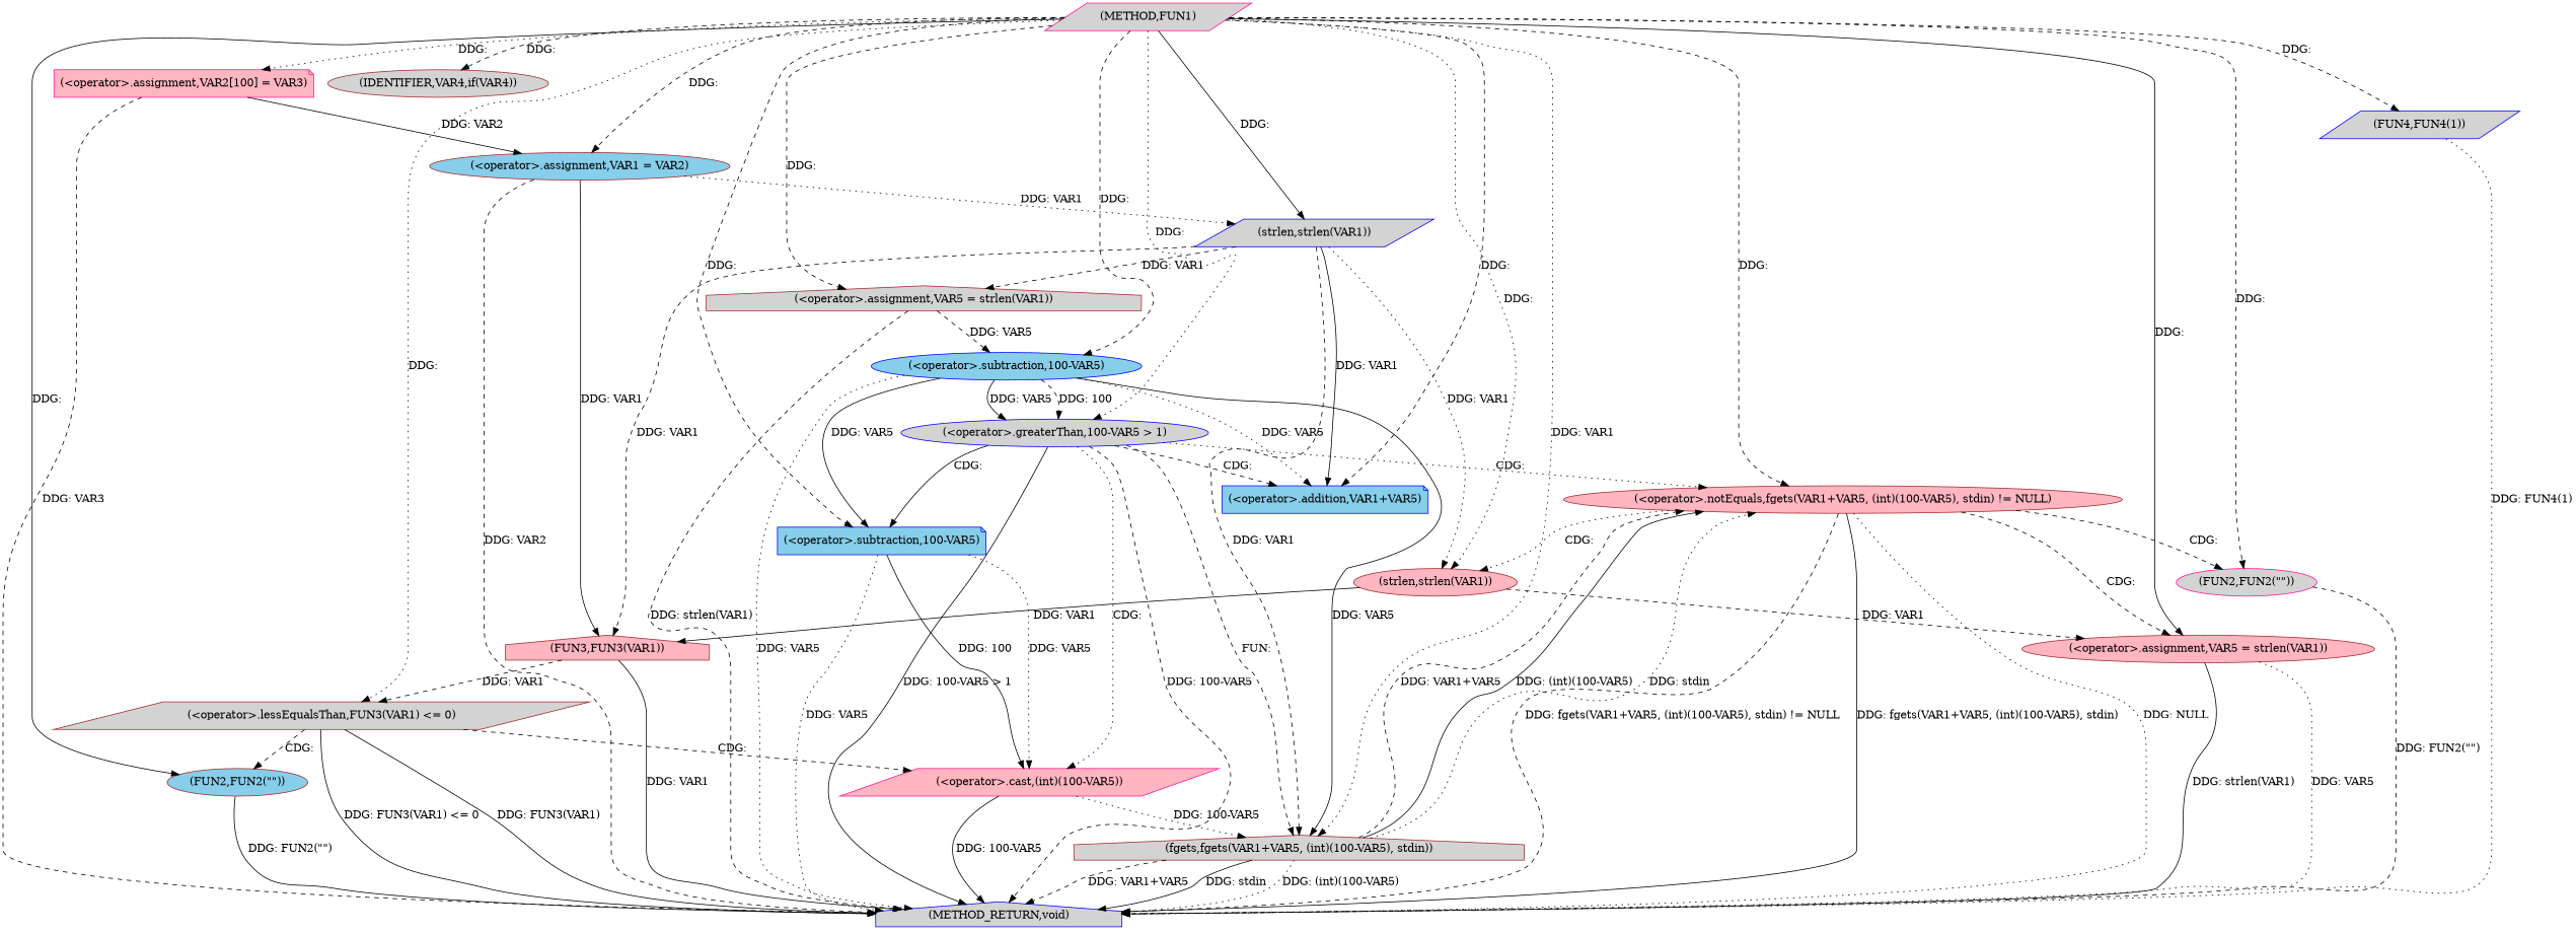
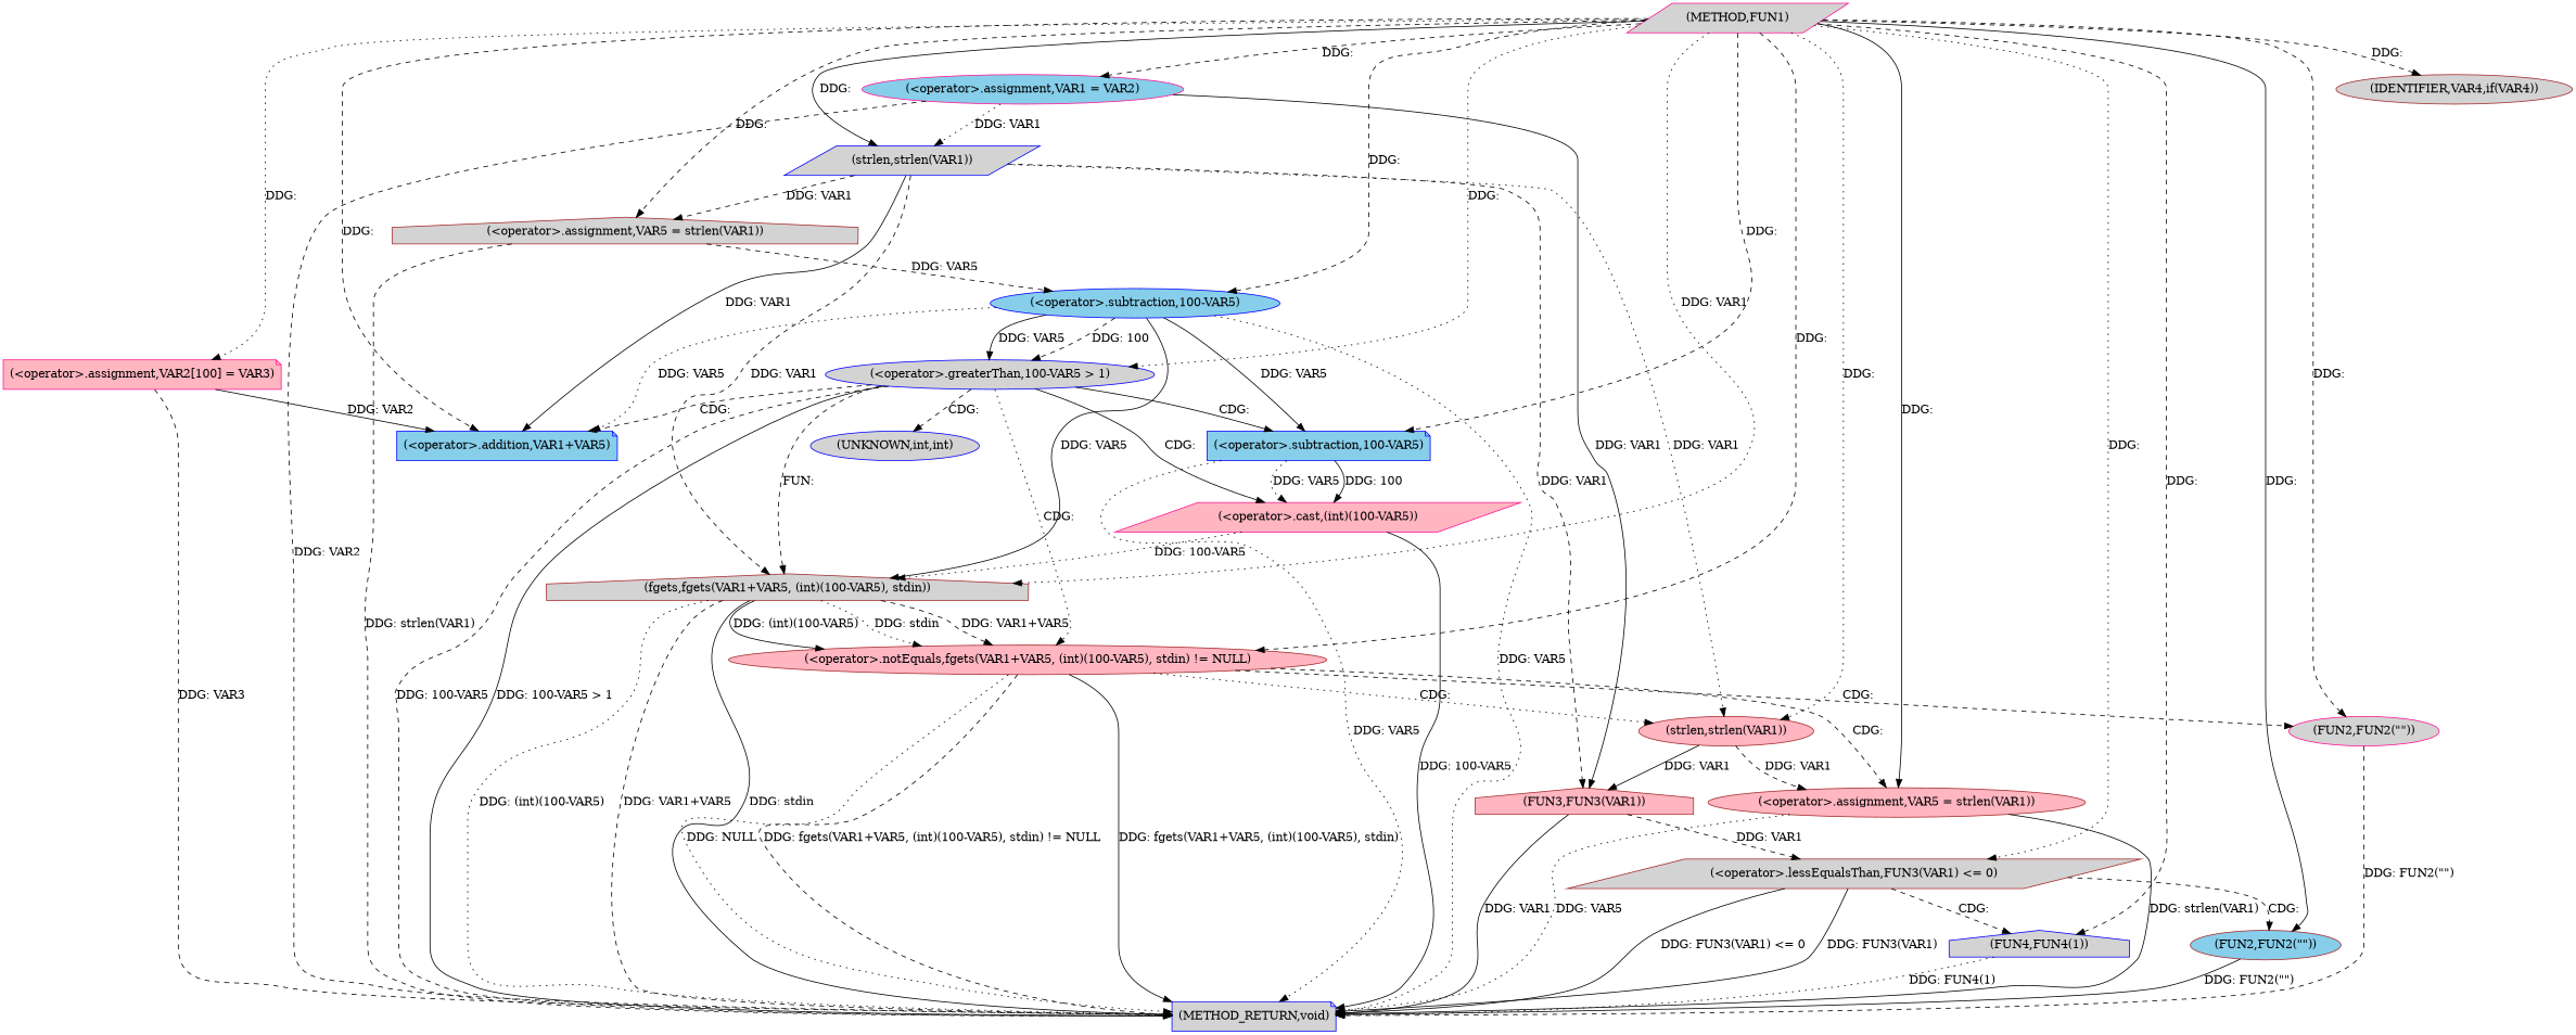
  digraph {
    node [color=brown fillcolor=lightgrey shape=ellipse style=filled]
    edge [style=dashed]
    n1 [color=deeppink label="(METHOD,FUN1)" shape=parallelogram]
    n2 [color=deeppink fillcolor=lightpink label="(<operator>.assignment,VAR2[100] = VAR3)" shape=note]
-   n3 [fillcolor=skyblue label="(<operator>.assignment,VAR1 = VAR2)"]
+   n3 [color=deeppink fillcolor=skyblue label="(<operator>.assignment,VAR1 = VAR2)"]
    n4 [label="(IDENTIFIER,VAR4,if(VAR4))"]
    n5 [label="(<operator>.assignment,VAR5 = strlen(VAR1))" shape=house]
    n6 [color=blue label="(strlen,strlen(VAR1))" shape=parallelogram]
    n7 [color=blue label="(<operator>.greaterThan,100-VAR5 > 1)"]
    n8 [color=blue fillcolor=skyblue label="(<operator>.subtraction,100-VAR5)"]
    n9 [fillcolor=lightpink label="(<operator>.notEquals,fgets(VAR1+VAR5, (int)(100-VAR5), stdin) != NULL)"]
    n10 [label="(fgets,fgets(VAR1+VAR5, (int)(100-VAR5), stdin))" shape=house]
    n11 [color=blue fillcolor=skyblue label="(<operator>.addition,VAR1+VAR5)" shape=note]
    n12 [color=blue fillcolor=skyblue label="(<operator>.subtraction,100-VAR5)" shape=note]
    n13 [fillcolor=lightpink label="(<operator>.assignment,VAR5 = strlen(VAR1))"]
    n14 [fillcolor=lightpink label="(strlen,strlen(VAR1))"]
    n15 [color=deeppink label="(FUN2,FUN2(\"\"))"]
    n16 [label="(<operator>.lessEqualsThan,FUN3(VAR1) <= 0)" shape=parallelogram]
    n17 [fillcolor=skyblue label="(FUN2,FUN2(\"\"))"]
-   n18 [color=blue label="(FUN4,FUN4(1))" shape=parallelogram]
-   n19 [color=blue label="(METHOD_RETURN,void)" shape=house]
+   n18 [color=blue label="(FUN4,FUN4(1))" shape=house]
+   n19 [color=blue label="(METHOD_RETURN,void)" shape=note]
    n20 [fillcolor=lightpink label="(FUN3,FUN3(VAR1))" shape=house]
    n21 [color=deeppink fillcolor=lightpink label="(<operator>.cast,(int)(100-VAR5))" shape=parallelogram]
+   n22 [color=blue label="(UNKNOWN,int,int)"]
    n1 -> n2 [label="DDG: " style=dotted]
    n1 -> n3 [label="DDG: "]
    n1 -> n4 [label="DDG: "]
    n1 -> n5 [label="DDG: "]
    n1 -> n6 [label="DDG: " style=solid]
    n1 -> n7 [label="DDG: " style=dotted]
    n1 -> n8 [label="DDG: "]
    n1 -> n9 [label="DDG: "]
    n1 -> n10 [label="DDG: VAR1" style=dotted]
    n1 -> n11 [label="DDG: "]
    n1 -> n12 [label="DDG: "]
    n1 -> n13 [label="DDG: " style=solid]
    n1 -> n14 [label="DDG: " style=dotted]
    n1 -> n15 [label="DDG: "]
    n1 -> n16 [label="DDG: " style=dotted]
    n1 -> n17 [label="DDG: " style=solid]
    n1 -> n18 [label="DDG: "]
-   n2 -> n3 [label="DDG: VAR2" style=solid]
+   n2 -> n11 [label="DDG: VAR2" style=solid]
    n2 -> n19 [label="DDG: VAR3"]
    n3 -> n6 [label="DDG: VAR1" style=dotted]
    n3 -> n19 [label="DDG: VAR2"]
    n3 -> n20 [label="DDG: VAR1" style=solid]
    n5 -> n8 [label="DDG: VAR5"]
    n5 -> n19 [label="DDG: strlen(VAR1)"]
    n6 -> n5 [label="DDG: VAR1"]
    n6 -> n10 [label="DDG: VAR1"]
    n6 -> n11 [label="DDG: VAR1" style=solid]
    n6 -> n14 [label="DDG: VAR1" style=dotted]
    n6 -> n20 [label="DDG: VAR1"]
    n7 -> n9 [label="CDG: " style=dotted]
    n7 -> n10 [label="FUN: "]
    n7 -> n11 [label="CDG: "]
    n7 -> n12 [label="CDG: " style=solid]
    n7 -> n19 [label="DDG: 100-VAR5 > 1" style=solid]
    n7 -> n19 [label="DDG: 100-VAR5"]
-   n7 -> n21 [label="CDG: " style=dotted]
+   n7 -> n21 [label="CDG: " style=solid]
+   n7 -> n22 [label="CDG: "]
    n8 -> n7 [label="DDG: 100"]
    n8 -> n7 [label="DDG: VAR5" style=solid]
    n8 -> n10 [label="DDG: VAR5" style=solid]
    n8 -> n11 [label="DDG: VAR5" style=dotted]
    n8 -> n12 [label="DDG: VAR5" style=solid]
    n8 -> n19 [label="DDG: VAR5" style=dotted]
    n9 -> n13 [label="CDG: "]
    n9 -> n14 [label="CDG: " style=dotted]
    n9 -> n15 [label="CDG: "]
    n9 -> n19 [label="DDG: fgets(VAR1+VAR5, (int)(100-VAR5), stdin) != NULL"]
    n9 -> n19 [label="DDG: fgets(VAR1+VAR5, (int)(100-VAR5), stdin)" style=solid]
    n9 -> n19 [label="DDG: NULL" style=dotted]
    n10 -> n9 [label="DDG: VAR1+VAR5"]
    n10 -> n9 [label="DDG: (int)(100-VAR5)" style=solid]
    n10 -> n9 [label="DDG: stdin" style=dotted]
    n10 -> n19 [label="DDG: (int)(100-VAR5)" style=dotted]
    n10 -> n19 [label="DDG: VAR1+VAR5"]
    n10 -> n19 [label="DDG: stdin" style=solid]
    n12 -> n19 [label="DDG: VAR5" style=dotted]
    n12 -> n21 [label="DDG: 100" style=solid]
    n12 -> n21 [label="DDG: VAR5" style=dotted]
    n13 -> n19 [label="DDG: strlen(VAR1)" style=solid]
    n13 -> n19 [label="DDG: VAR5" style=dotted]
    n14 -> n13 [label="DDG: VAR1"]
    n14 -> n20 [label="DDG: VAR1" style=solid]
    n15 -> n19 [label="DDG: FUN2(\"\")"]
    n16 -> n17 [label="CDG: "]
-   n16 -> n21 [label="CDG: "]
+   n16 -> n18 [label="CDG: "]
    n16 -> n19 [label="DDG: FUN3(VAR1) <= 0" style=solid]
    n16 -> n19 [label="DDG: FUN3(VAR1)" style=solid]
    n17 -> n19 [label="DDG: FUN2(\"\")" style=solid]
    n18 -> n19 [label="DDG: FUN4(1)" style=dotted]
    n20 -> n16 [label="DDG: VAR1"]
    n20 -> n19 [label="DDG: VAR1" style=solid]
    n21 -> n10 [label="DDG: 100-VAR5" style=dotted]
    n21 -> n19 [label="DDG: 100-VAR5" style=solid]
  }
